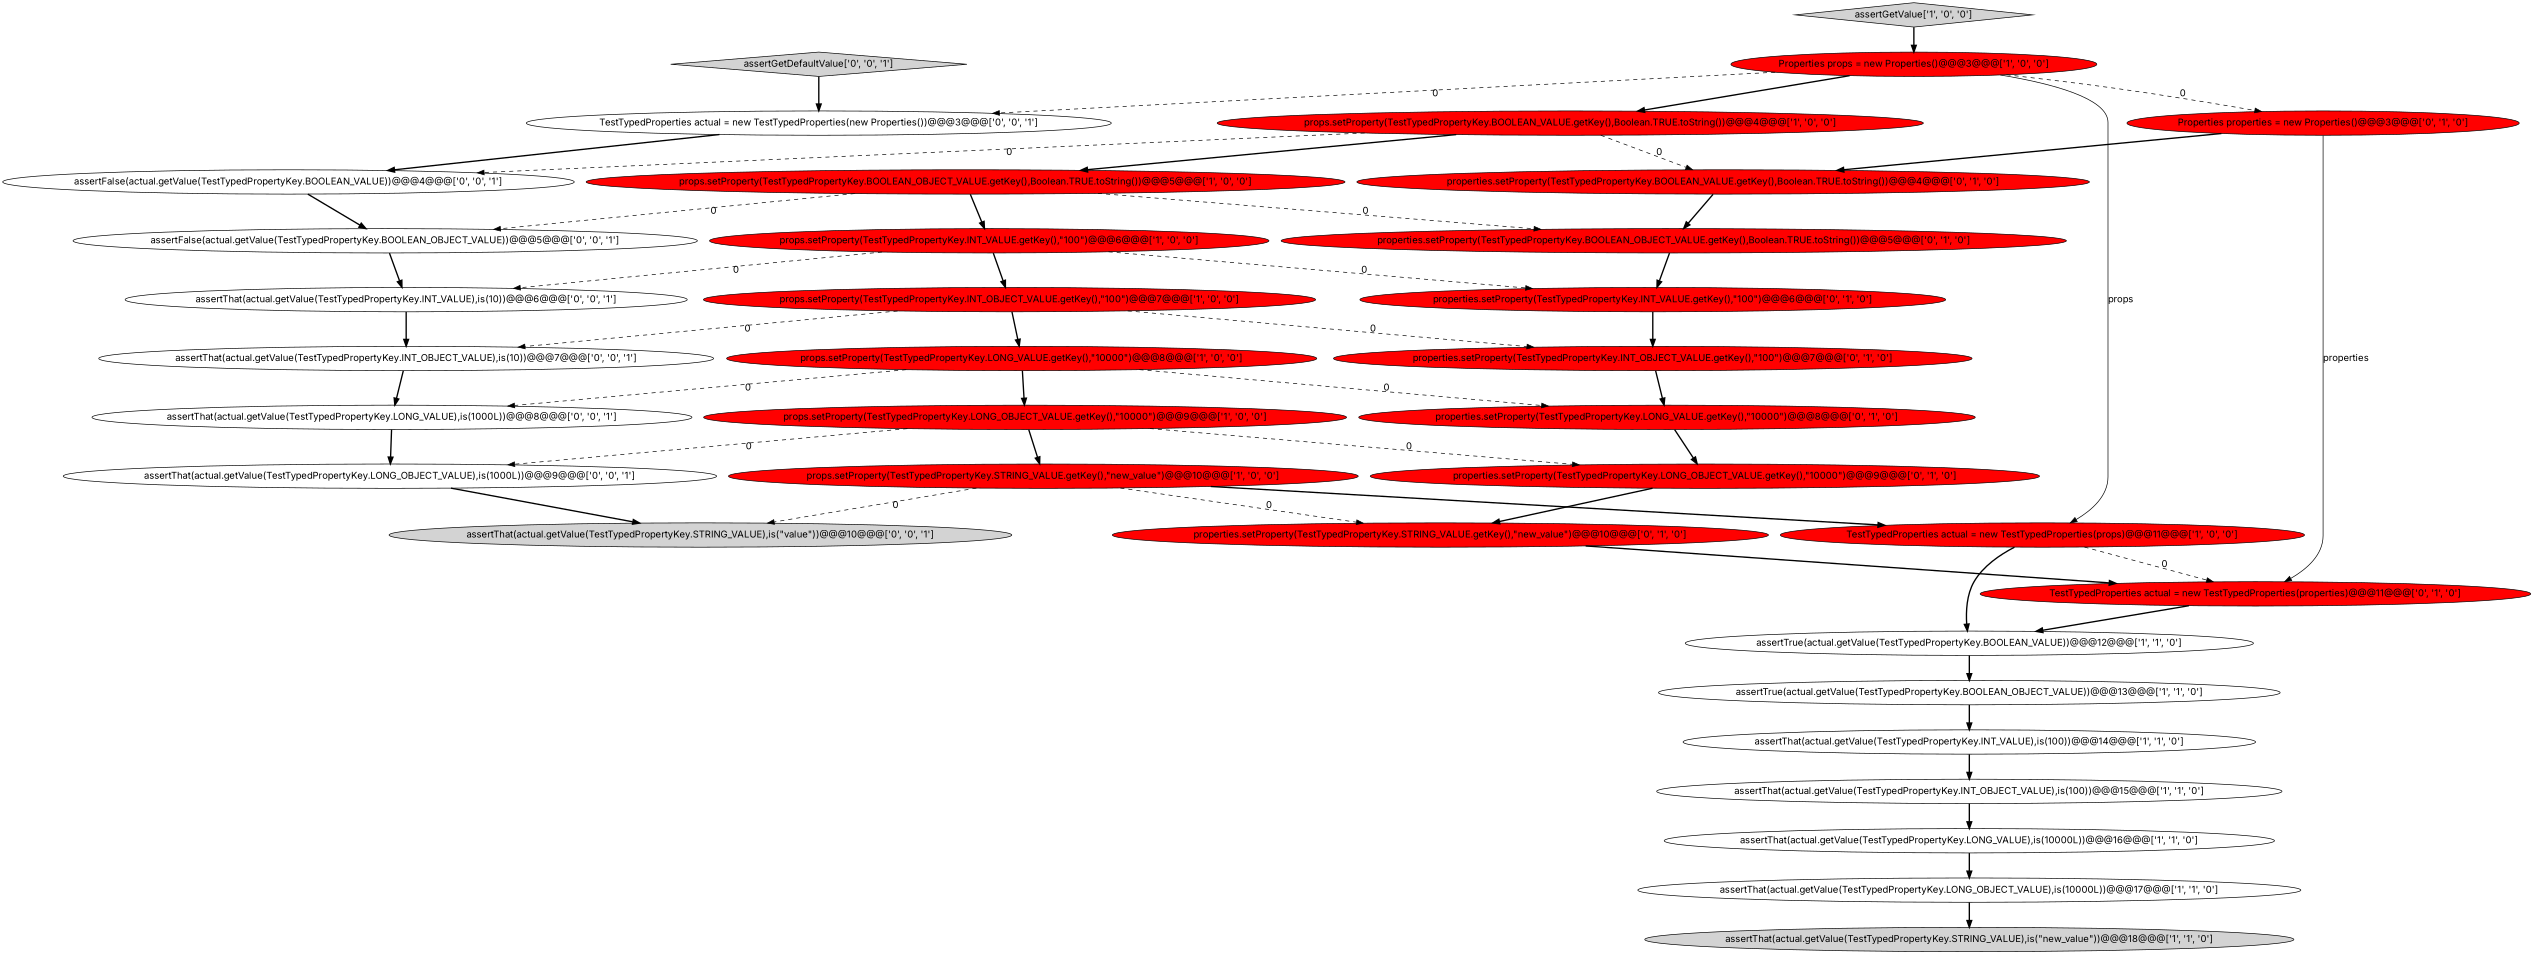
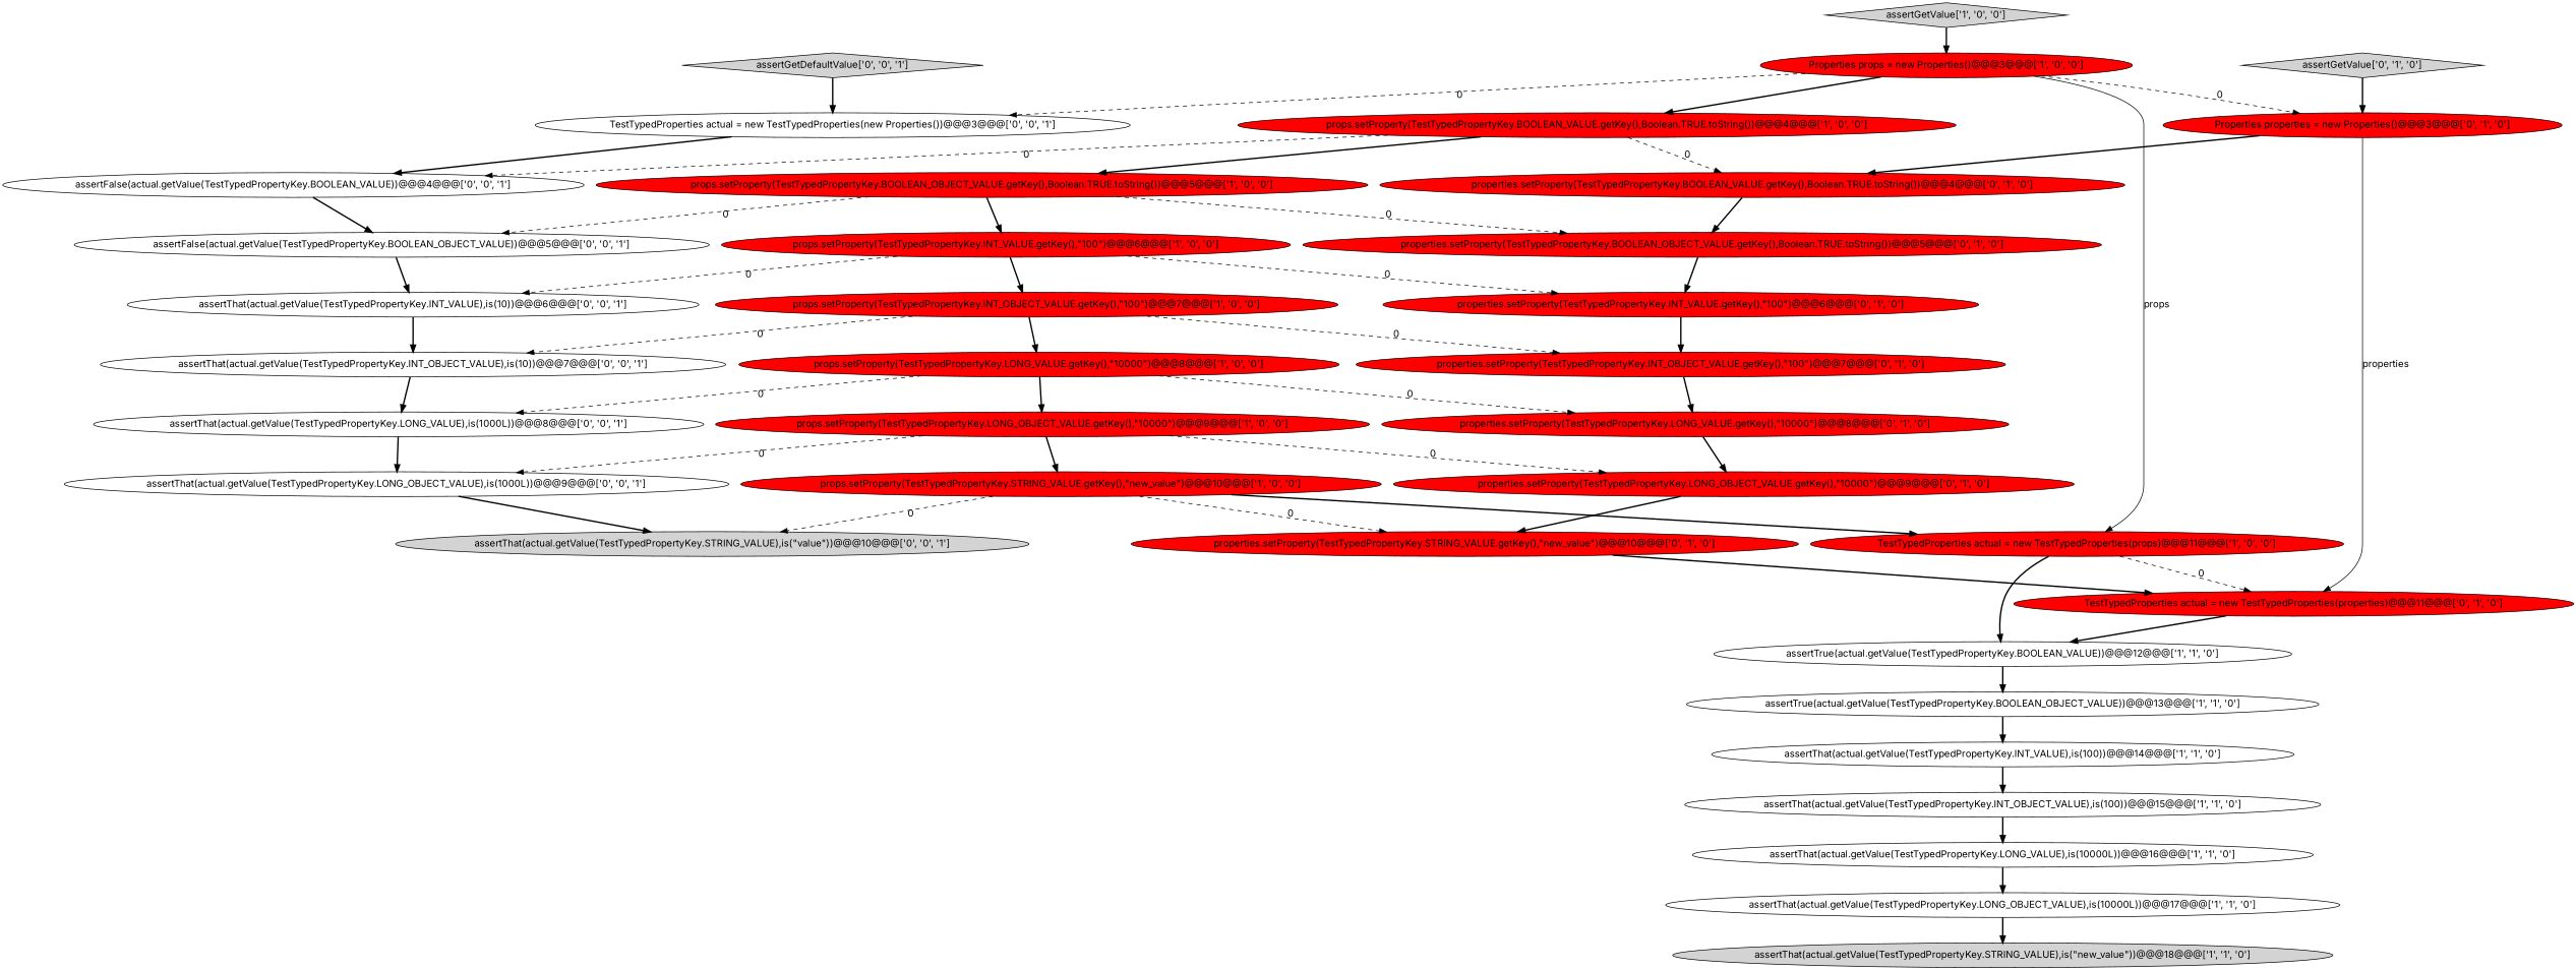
  digraph {
    fontname=Inter
    node [fillcolor=red shape=ellipse style=filled fontname=Inter]
    edge [style=bold fontname=Inter]
    n1 [fillcolor=white label="assertFalse(actual.getValue(TestTypedPropertyKey.BOOLEAN_OBJECT_VALUE))@@@5@@@['0', '0', '1']"]
    n2 [fillcolor=white label="assertThat(actual.getValue(TestTypedPropertyKey.INT_VALUE),is(10))@@@6@@@['0', '0', '1']"]
    n3 [fillcolor=white label="assertThat(actual.getValue(TestTypedPropertyKey.LONG_OBJECT_VALUE),is(10000L))@@@17@@@['1', '1', '0']"]
    n4 [fillcolor=lightgray label="assertThat(actual.getValue(TestTypedPropertyKey.STRING_VALUE),is(\"new_value\"))@@@18@@@['1', '1', '0']"]
    n5 [label="props.setProperty(TestTypedPropertyKey.BOOLEAN_OBJECT_VALUE.getKey(),Boolean.TRUE.toString())@@@5@@@['1', '0', '0']"]
    n6 [label="props.setProperty(TestTypedPropertyKey.INT_VALUE.getKey(),\"100\")@@@6@@@['1', '0', '0']"]
    n7 [label="properties.setProperty(TestTypedPropertyKey.BOOLEAN_OBJECT_VALUE.getKey(),Boolean.TRUE.toString())@@@5@@@['0', '1', '0']"]
    n8 [label="properties.setProperty(TestTypedPropertyKey.BOOLEAN_VALUE.getKey(),Boolean.TRUE.toString())@@@4@@@['0', '1', '0']"]
    n9 [label="properties.setProperty(TestTypedPropertyKey.INT_VALUE.getKey(),\"100\")@@@6@@@['0', '1', '0']"]
    n10 [label="properties.setProperty(TestTypedPropertyKey.INT_OBJECT_VALUE.getKey(),\"100\")@@@7@@@['0', '1', '0']"]
    n11 [label="Properties properties = new Properties()@@@3@@@['0', '1', '0']"]
    n12 [label="TestTypedProperties actual = new TestTypedProperties(properties)@@@11@@@['0', '1', '0']"]
    n13 [fillcolor=lightgray label="assertGetDefaultValue['0', '0', '1']" shape=diamond]
    n14 [fillcolor=white label="TestTypedProperties actual = new TestTypedProperties(new Properties())@@@3@@@['0', '0', '1']"]
    n15 [label="props.setProperty(TestTypedPropertyKey.INT_OBJECT_VALUE.getKey(),\"100\")@@@7@@@['1', '0', '0']"]
    n16 [fillcolor=white label="assertThat(actual.getValue(TestTypedPropertyKey.LONG_OBJECT_VALUE),is(1000L))@@@9@@@['0', '0', '1']"]
    n17 [fillcolor=lightgray label="assertThat(actual.getValue(TestTypedPropertyKey.STRING_VALUE),is(\"value\"))@@@10@@@['0', '0', '1']"]
    n18 [label="properties.setProperty(TestTypedPropertyKey.LONG_OBJECT_VALUE.getKey(),\"10000\")@@@9@@@['0', '1', '0']"]
    n19 [label="properties.setProperty(TestTypedPropertyKey.STRING_VALUE.getKey(),\"new_value\")@@@10@@@['0', '1', '0']"]
    n20 [fillcolor=white label="assertThat(actual.getValue(TestTypedPropertyKey.INT_OBJECT_VALUE),is(100))@@@15@@@['1', '1', '0']"]
    n21 [fillcolor=white label="assertThat(actual.getValue(TestTypedPropertyKey.LONG_VALUE),is(10000L))@@@16@@@['1', '1', '0']"]
    n22 [fillcolor=white label="assertFalse(actual.getValue(TestTypedPropertyKey.BOOLEAN_VALUE))@@@4@@@['0', '0', '1']"]
    n23 [fillcolor=white label="assertThat(actual.getValue(TestTypedPropertyKey.LONG_VALUE),is(1000L))@@@8@@@['0', '0', '1']"]
    n24 [label="props.setProperty(TestTypedPropertyKey.BOOLEAN_VALUE.getKey(),Boolean.TRUE.toString())@@@4@@@['1', '0', '0']"]
    n25 [label="props.setProperty(TestTypedPropertyKey.LONG_VALUE.getKey(),\"10000\")@@@8@@@['1', '0', '0']"]
    n26 [label="properties.setProperty(TestTypedPropertyKey.LONG_VALUE.getKey(),\"10000\")@@@8@@@['0', '1', '0']"]
    n27 [label="props.setProperty(TestTypedPropertyKey.LONG_OBJECT_VALUE.getKey(),\"10000\")@@@9@@@['1', '0', '0']"]
    n28 [label="props.setProperty(TestTypedPropertyKey.STRING_VALUE.getKey(),\"new_value\")@@@10@@@['1', '0', '0']"]
    n29 [label="TestTypedProperties actual = new TestTypedProperties(props)@@@11@@@['1', '0', '0']"]
    n30 [fillcolor=lightgray label="assertGetValue['1', '0', '0']" shape=diamond]
    n31 [label="Properties props = new Properties()@@@3@@@['1', '0', '0']"]
    n32 [fillcolor=white label="assertThat(actual.getValue(TestTypedPropertyKey.INT_OBJECT_VALUE),is(10))@@@7@@@['0', '0', '1']"]
    n33 [fillcolor=white label="assertTrue(actual.getValue(TestTypedPropertyKey.BOOLEAN_VALUE))@@@12@@@['1', '1', '0']"]
    n34 [fillcolor=white label="assertTrue(actual.getValue(TestTypedPropertyKey.BOOLEAN_OBJECT_VALUE))@@@13@@@['1', '1', '0']"]
    n35 [fillcolor=white label="assertThat(actual.getValue(TestTypedPropertyKey.INT_VALUE),is(100))@@@14@@@['1', '1', '0']"]
+   n36 [fillcolor=lightgray label="assertGetValue['0', '1', '0']" shape=diamond]
    n1 -> n2
    n2 -> n32
    n3 -> n4
    n5 -> n1 [label=0 style=dashed]
    n5 -> n6
    n5 -> n7 [label=0 style=dashed]
    n6 -> n2 [label=0 style=dashed]
    n6 -> n9 [label=0 style=dashed]
    n6 -> n15
    n7 -> n9
    n8 -> n7
    n9 -> n10
    n10 -> n26
    n11 -> n8
    n11 -> n12 [label=properties style=solid]
    n12 -> n33
    n13 -> n14
    n14 -> n22
    n15 -> n10 [label=0 style=dashed]
    n15 -> n25
    n15 -> n32 [label=0 style=dashed]
    n16 -> n17
    n18 -> n19
    n19 -> n12
    n20 -> n21
    n21 -> n3
    n22 -> n1
    n23 -> n16
    n24 -> n5
    n24 -> n8 [label=0 style=dashed]
    n24 -> n22 [label=0 style=dashed]
    n25 -> n23 [label=0 style=dashed]
    n25 -> n26 [label=0 style=dashed]
    n25 -> n27
    n26 -> n18
    n27 -> n16 [label=0 style=dashed]
    n27 -> n18 [label=0 style=dashed]
    n27 -> n28
    n28 -> n17 [label=0 style=dashed]
    n28 -> n19 [label=0 style=dashed]
    n28 -> n29
    n29 -> n12 [label=0 style=dashed]
    n29 -> n33
    n30 -> n31
    n31 -> n11 [label=0 style=dashed]
    n31 -> n14 [label=0 style=dashed]
    n31 -> n24
    n31 -> n29 [label=props style=solid]
    n32 -> n23
    n33 -> n34
    n34 -> n35
    n35 -> n20
+   n36 -> n11
  }
